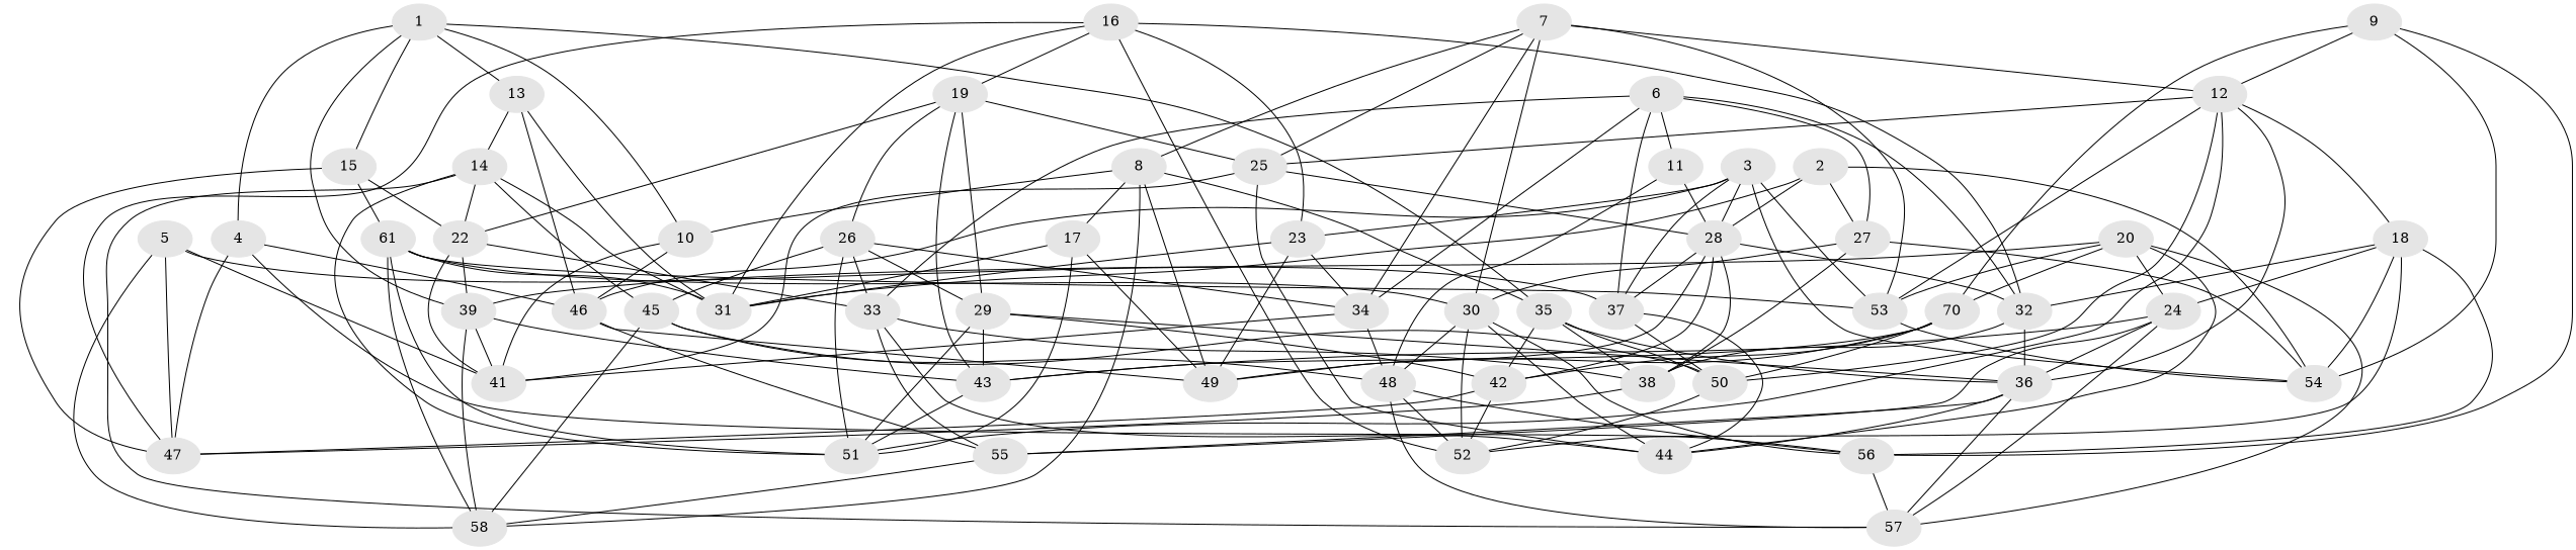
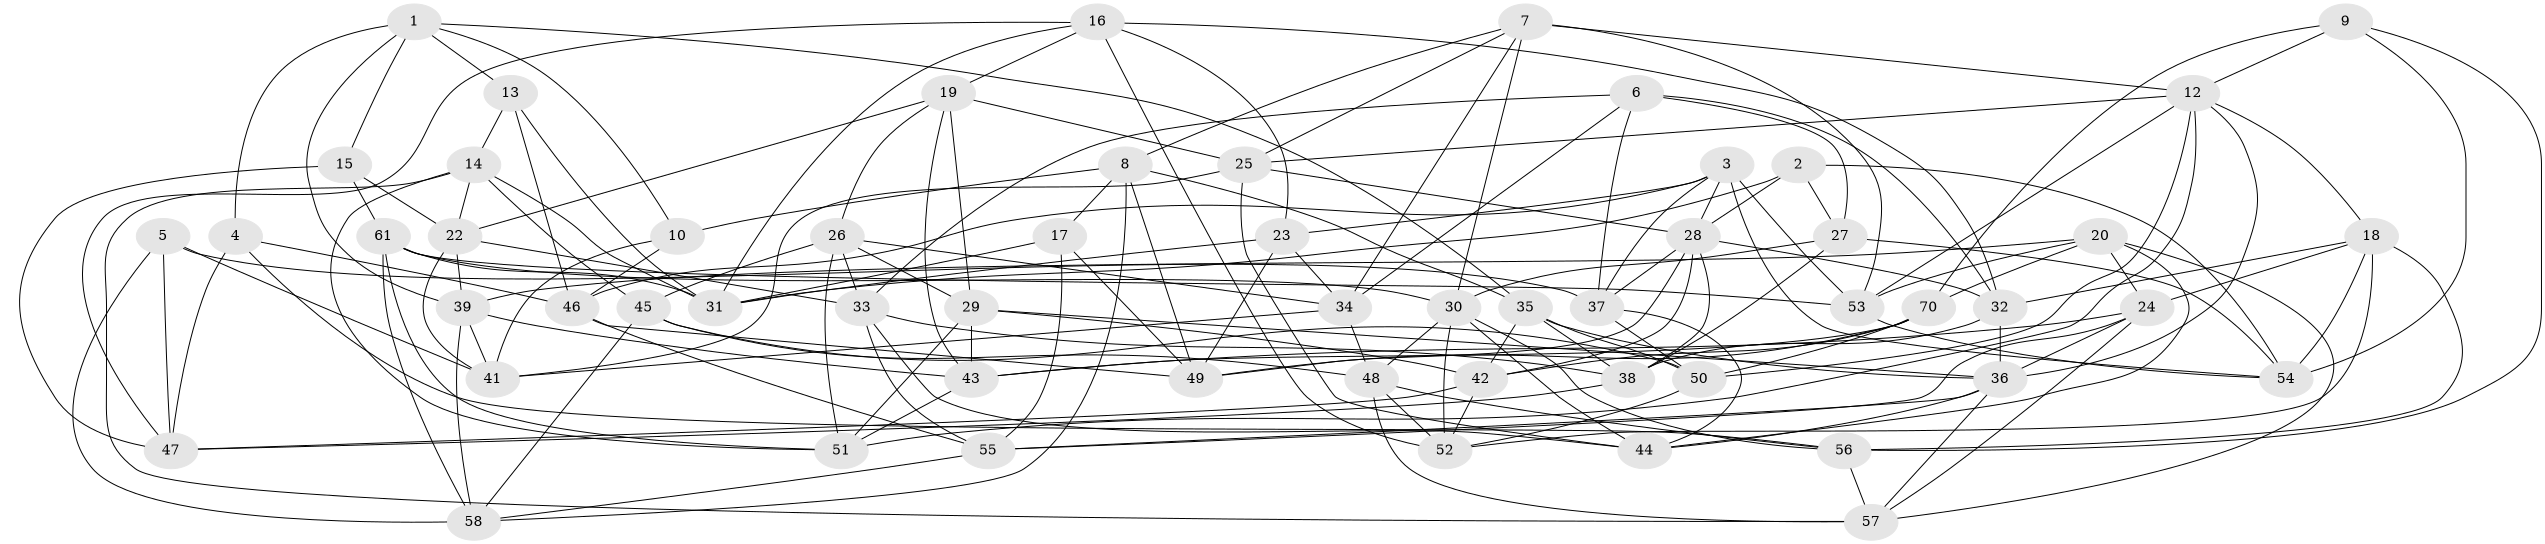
  graph {
    node [color=gray90 style=filled]
    edge [weight=1.0]
    1
    4
    10
    13
    15
    35
    39
    46
    47
    56
    41
    31
    14
    22
    n15 [label=61]
    36
    50
    38
    42
    58
    43
    2
    27
    28
    54
    30
    37
    32
    49
    3
    23
    53
    34
    44
    55
    57
    5
    6
-   11
    33
    48
    7
    8
    12
    25
    17
    18
    51
    52
    9
    n51 [label=70]
    24
    45
    16
    19
    26
    29
    20
    1 -- 4
    1 -- 10
    1 -- 13
    1 -- 15
    1 -- 35
    1 -- 39
    4 -- 46
    4 -- 47
    4 -- 56
    10 -- 46
    10 -- 41
    13 -- 46
    13 -- 31
    13 -- 14
    15 -- 47
    15 -- 22
    15 -- n15
    35 -- 36
    35 -- 50
    35 -- 38
    35 -- 42
    39 -- 41
    39 -- 58
    39 -- 43
    46 -- 49
    46 -- 55
    56 -- 57
    14 -- 31
    14 -- 22
    14 -- 57
    14 -- 51
    14 -- 45
    22 -- 39
    22 -- 41
    22 -- 33
    n15 -- 31
    n15 -- 58
    n15 -- 30
    n15 -- 53
    n15 -- 51
    36 -- 44
    36 -- 55
    36 -- 57
    50 -- 52
    38 -- 47
    42 -- 47
    42 -- 52
    43 -- 51
    2 -- 31
    2 -- 27
    2 -- 28
    2 -- 54
    27 -- 38
    27 -- 54
    27 -- 30
    28 -- 38
    28 -- 42
    28 -- 37
    28 -- 32
    28 -- 49
    30 -- 56
    30 -- 44
    30 -- 48
    30 -- 52
    37 -- 50
    37 -- 44
    32 -- 36
    32 -- 38
    3 -- 46
    3 -- 28
    3 -- 54
    3 -- 37
    3 -- 23
    3 -- 53
    23 -- 31 [weight=2.0]
    23 -- 49
    23 -- 34
    53 -- 54
    34 -- 41
    34 -- 48
    55 -- 58
    5 -- 47
    5 -- 41
    5 -- 58
    5 -- 37
    6 -- 27
    6 -- 37
    6 -- 32
    6 -- 34
-   6 -- 11
    6 -- 33
-   11 -- 28
-   11 -- 48
    33 -- 38
    33 -- 44
    33 -- 55
    48 -- 56
    48 -- 57
    48 -- 52
    7 -- 30
    7 -- 53
    7 -- 34
    7 -- 8
    7 -- 12
    7 -- 25
    8 -- 10
    8 -- 35
    8 -- 58
    8 -- 49
    8 -- 17
    12 -- 36
    12 -- 50
    12 -- 53
    12 -- 25
    12 -- 18
    12 -- 51
    25 -- 41
    25 -- 28
    25 -- 44
    17 -- 31
    17 -- 49
-   17 -- 51
+   17 -- 55
    18 -- 56
    18 -- 54
    18 -- 32
    18 -- 52
    18 -- 24
    9 -- 56
    9 -- 54
    9 -- 12
    9 -- n51
    n51 -- 50
    n51 -- 42
    n51 -- 43
    n51 -- 49
    24 -- 36
    24 -- 43
    24 -- 55
    24 -- 57
    45 -- 50
    45 -- 58
    45 -- 48 [weight=2.0]
    16 -- 47
    16 -- 31
    16 -- 32
    16 -- 23
    16 -- 52
    16 -- 19
    19 -- 22
    19 -- 43
    19 -- 25
    19 -- 26
    19 -- 29
    26 -- 34
    26 -- 33
    26 -- 51
    26 -- 45
    26 -- 29
    29 -- 36
    29 -- 42
    29 -- 43
    29 -- 51
    20 -- 39
    20 -- 53
    20 -- 44
    20 -- 57
    20 -- n51
    20 -- 24
  }
